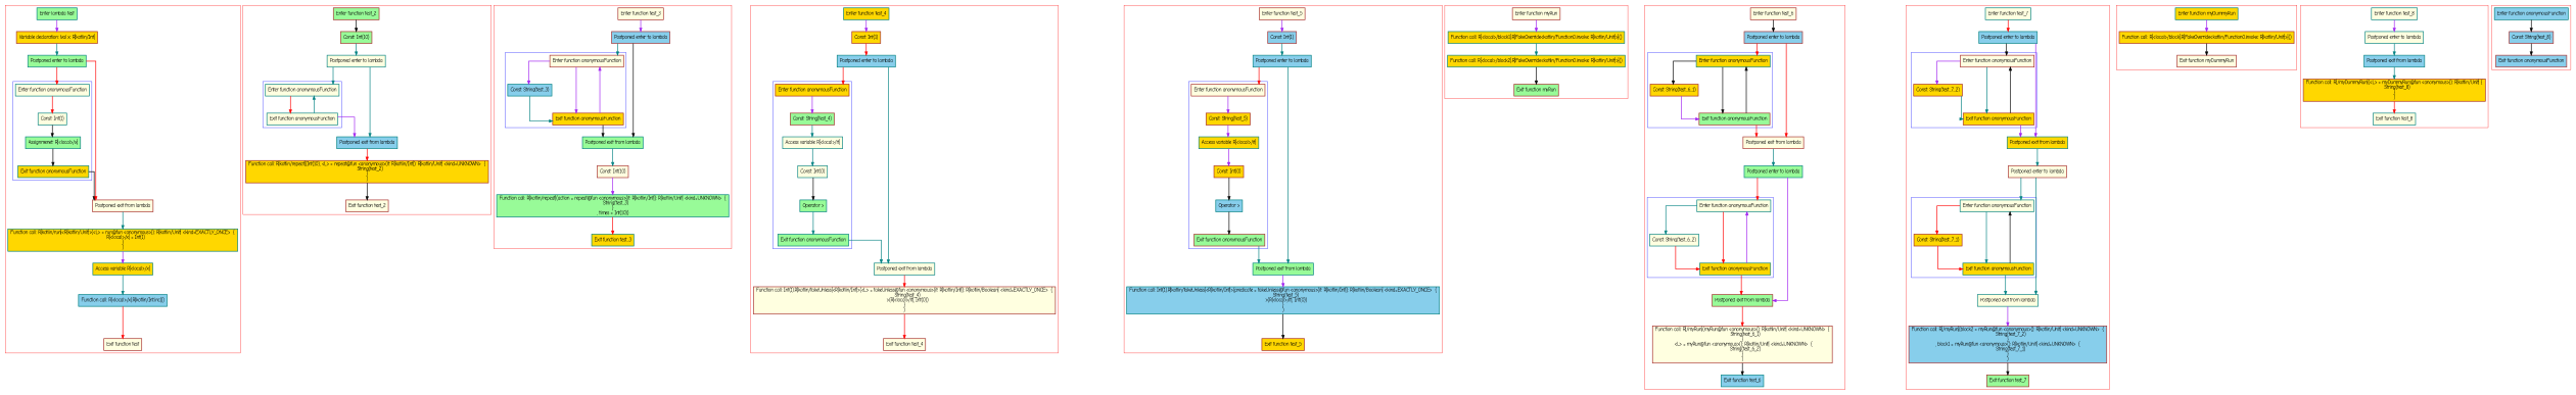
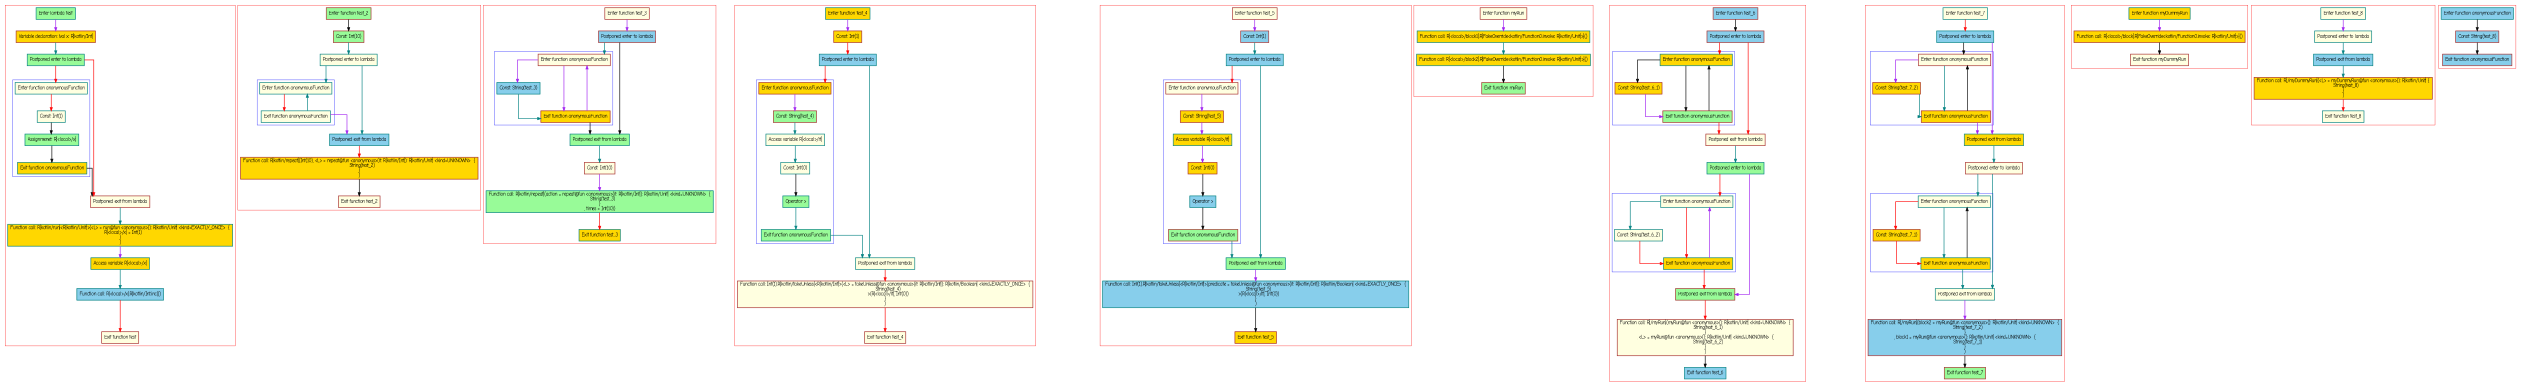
  digraph {
    fontname="Comic Neue"
    nodesep=3
    splines=ortho
    node [color=teal fillcolor=lightyellow fontname="Comic Neue" penwidth=2 shape=box style=filled]
    edge [color=teal fontname="Comic Neue" penwidth=2]
    n1 [label="Enter function anonymousFunction"]
    n2 [label="Const: Int(1)"]
    n3 [fillcolor=palegreen label="Assignmenet: R|<local>/x|"]
    n4 [fillcolor=gold label="Exit function anonymousFunction"]
    n5 [fillcolor=palegreen label="Enter lambda test"]
    n6 [color=brown fillcolor=gold label="Variable declaration: lval x: R|kotlin/Int|"]
    n7 [fillcolor=palegreen label="Postponed enter to lambda"]
    n8 [color=brown label="Postponed exit from lambda"]
    n9 [fillcolor=gold label="Function call: R|kotlin/run|<R|kotlin/Unit|>(<L> = run@fun <anonymous>(): R|kotlin/Unit| <kind=EXACTLY_ONCE>  {\n    R|<local>/x| = Int(1)\n}\n)"]
    n10 [fillcolor=gold label="Access variable R|<local>/x|"]
    n11 [fillcolor=skyblue label="Function call: R|<local>/x|.R|kotlin/Int.inc|()"]
    n12 [color=brown label="Exit function test"]
    n13 [label="Enter function anonymousFunction"]
    n14 [label="Exit function anonymousFunction"]
    n15 [color=brown fillcolor=palegreen label="Enter function test_2"]
    n16 [color=brown fillcolor=palegreen label="Const: Int(10)"]
    n17 [label="Postponed enter to lambda"]
    n18 [fillcolor=skyblue label="Postponed exit from lambda"]
    n19 [color=brown fillcolor=gold label="Function call: R|kotlin/repeat|(Int(10), <L> = repeat@fun <anonymous>(it: R|kotlin/Int|): R|kotlin/Unit| <kind=UNKNOWN>  {\n    String(test_2)\n}\n)"]
    n20 [color=brown label="Exit function test_2"]
    n21 [color=brown label="Enter function anonymousFunction"]
    n22 [fillcolor=skyblue label="Const: String(test_3)"]
    n23 [color=brown fillcolor=gold label="Exit function anonymousFunction"]
    n24 [color=brown label="Enter function test_3"]
    n25 [color=brown fillcolor=skyblue label="Postponed enter to lambda"]
    n26 [fillcolor=palegreen label="Postponed exit from lambda"]
    n27 [color=brown label="Const: Int(10)"]
    n28 [fillcolor=palegreen label="Function call: R|kotlin/repeat|(action = repeat@fun <anonymous>(it: R|kotlin/Int|): R|kotlin/Unit| <kind=UNKNOWN>  {\n    String(test_3)\n}\n, times = Int(10))"]
    n29 [fillcolor=gold label="Exit function test_3"]
    n30 [color=brown fillcolor=gold label="Enter function anonymousFunction"]
    n31 [color=brown fillcolor=palegreen label="Const: String(test_4)"]
    n32 [label="Access variable R|<local>/it|"]
    n33 [label="Const: Int(0)"]
    n34 [fillcolor=palegreen label="Operator >"]
    n35 [fillcolor=palegreen label="Exit function anonymousFunction"]
    n36 [fillcolor=gold label="Enter function test_4"]
    n37 [color=brown fillcolor=gold label="Const: Int(1)"]
    n38 [fillcolor=skyblue label="Postponed enter to lambda"]
    n39 [label="Postponed exit from lambda"]
    n40 [color=brown label="Function call: Int(1).R|kotlin/takeUnless|<R|kotlin/Int|>(<L> = takeUnless@fun <anonymous>(it: R|kotlin/Int|): R|kotlin/Boolean| <kind=EXACTLY_ONCE>  {\n    String(test_4)\n    >(R|<local>/it|, Int(0))\n}\n)"]
    n41 [color=brown label="Exit function test_4"]
    n42 [color=brown label="Enter function anonymousFunction"]
    n43 [color=brown fillcolor=gold label="Const: String(test_5)"]
    n44 [fillcolor=gold label="Access variable R|<local>/it|"]
    n45 [color=brown fillcolor=gold label="Const: Int(0)"]
    n46 [fillcolor=skyblue label="Operator >"]
    n47 [color=brown fillcolor=palegreen label="Exit function anonymousFunction"]
    n48 [color=brown label="Enter function test_5"]
    n49 [color=brown fillcolor=skyblue label="Const: Int(1)"]
    n50 [fillcolor=skyblue label="Postponed enter to lambda"]
    n51 [fillcolor=palegreen label="Postponed exit from lambda"]
    n52 [fillcolor=skyblue label="Function call: Int(1).R|kotlin/takeUnless|<R|kotlin/Int|>(predicate = takeUnless@fun <anonymous>(it: R|kotlin/Int|): R|kotlin/Boolean| <kind=EXACTLY_ONCE>  {\n    String(test_5)\n    >(R|<local>/it|, Int(0))\n}\n)"]
    n53 [color=brown fillcolor=gold label="Exit function test_5"]
    n54 [color=brown label="Enter function myRun"]
    n55 [fillcolor=gold label="Function call: R|<local>/block1|.R|FakeOverride<kotlin/Function0.invoke: R|kotlin/Unit|>|()"]
    n56 [fillcolor=gold label="Function call: R|<local>/block2|.R|FakeOverride<kotlin/Function0.invoke: R|kotlin/Unit|>|()"]
    n57 [color=brown fillcolor=palegreen label="Exit function myRun"]
    n58 [fillcolor=gold label="Enter function anonymousFunction"]
    n59 [color=brown fillcolor=gold label="Const: String(test_6_1)"]
    n60 [color=brown fillcolor=palegreen label="Exit function anonymousFunction"]
    n61 [label="Enter function anonymousFunction"]
    n62 [label="Const: String(test_6_2)"]
    n63 [fillcolor=gold label="Exit function anonymousFunction"]
-   n64 [color=brown label="Enter function test_6"]
+   n64 [color=brown fillcolor=skyblue label="Enter function test_6"]
    n65 [color=brown fillcolor=skyblue label="Postponed enter to lambda"]
    n66 [color=brown label="Postponed exit from lambda"]
    n67 [fillcolor=palegreen label="Postponed enter to lambda"]
    n68 [color=brown fillcolor=palegreen label="Postponed exit from lambda"]
    n69 [color=brown label="Function call: R|/myRun|(myRun@fun <anonymous>(): R|kotlin/Unit| <kind=UNKNOWN>  {\n    String(test_6_1)\n}\n, <L> = myRun@fun <anonymous>(): R|kotlin/Unit| <kind=UNKNOWN>  {\n    String(test_6_2)\n}\n)"]
    n70 [fillcolor=skyblue label="Exit function test_6"]
    n71 [color=brown label="Enter function anonymousFunction"]
    n72 [color=brown fillcolor=gold label="Const: String(test_7_2)"]
    n73 [color=brown fillcolor=gold label="Exit function anonymousFunction"]
    n74 [label="Enter function anonymousFunction"]
    n75 [color=brown fillcolor=gold label="Const: String(test_7_1)"]
    n76 [fillcolor=gold label="Exit function anonymousFunction"]
    n77 [label="Enter function test_7"]
    n78 [fillcolor=skyblue label="Postponed enter to lambda"]
    n79 [fillcolor=gold label="Postponed exit from lambda"]
    n80 [color=brown label="Postponed enter to lambda"]
    n81 [label="Postponed exit from lambda"]
    n82 [color=brown fillcolor=skyblue label="Function call: R|/myRun|(block2 = myRun@fun <anonymous>(): R|kotlin/Unit| <kind=UNKNOWN>  {\n    String(test_7_2)\n}\n, block1 = myRun@fun <anonymous>(): R|kotlin/Unit| <kind=UNKNOWN>  {\n    String(test_7_1)\n}\n)"]
    n83 [color=brown fillcolor=palegreen label="Exit function test_7"]
    n84 [fillcolor=gold label="Enter function myDummyRun"]
    n85 [color=brown fillcolor=gold label="Function call: R|<local>/block|.R|FakeOverride<kotlin/Function0.invoke: R|kotlin/Unit|>|()"]
    n86 [color=brown label="Exit function myDummyRun"]
    n87 [label="Enter function test_8"]
    n88 [label="Postponed enter to lambda"]
    n89 [fillcolor=skyblue label="Postponed exit from lambda"]
    n90 [color=brown fillcolor=gold label="Function call: R|/myDummyRun|(<L> = myDummyRun@fun <anonymous>(): R|kotlin/Unit| {\n    String(test_8)\n}\n)"]
    n91 [label="Exit function test_8"]
    n92 [fillcolor=skyblue label="Enter function anonymousFunction"]
    n93 [color=brown fillcolor=skyblue label="Const: String(test_8)"]
    n94 [color=brown fillcolor=skyblue label="Exit function anonymousFunction"]
    subgraph cluster_1 {
      color=red
      n5
      n6
      n7
      n8
      n9
      n10
      n11
      n12
      subgraph cluster_2 {
        color=blue
        n1
        n2
        n3
        n4
      }
    }
    subgraph cluster_3 {
      color=red
      n15
      n16
      n17
      n18
      n19
      n20
      subgraph cluster_4 {
        color=blue
        n13
        n14
      }
    }
    subgraph cluster_5 {
      color=red
      n24
      n25
      n26
      n27
      n28
      n29
      subgraph cluster_6 {
        color=blue
        n21
        n22
        n23
      }
    }
    subgraph cluster_7 {
      color=red
      n36
      n37
      n38
      n39
      n40
      n41
      subgraph cluster_8 {
        color=blue
        n30
        n31
        n32
        n33
        n34
        n35
      }
    }
    subgraph cluster_9 {
      color=red
      n48
      n49
      n50
      n51
      n52
      n53
      subgraph cluster_10 {
        color=blue
        n42
        n43
        n44
        n45
        n46
        n47
      }
    }
    subgraph cluster_11 {
      color=red
      n54
      n55
      n56
      n57
    }
    subgraph cluster_12 {
      color=red
      n64
      n65
      n66
      n67
      n68
      n69
      n70
      subgraph cluster_13 {
        color=blue
        n58
        n59
        n60
      }
      subgraph cluster_14 {
        color=blue
        n61
        n62
        n63
      }
    }
    subgraph cluster_15 {
      color=red
      n77
      n78
      n79
      n80
      n81
      n82
      n83
      subgraph cluster_16 {
        color=blue
        n71
        n72
        n73
      }
      subgraph cluster_17 {
        color=blue
        n74
        n75
        n76
      }
    }
    subgraph cluster_18 {
      color=red
      n84
      n85
      n86
    }
    subgraph cluster_19 {
      color=red
      n87
      n88
      n89
      n90
      n91
    }
    subgraph cluster_20 {
      color=red
      n92
      n93
      n94
    }
    n1 -> n2 [color=red]
    n2 -> n3 [color=black]
    n3 -> n4 [color=black]
    n4 -> n8 [color=black]
    n5 -> n6 [color=purple]
    n6 -> n7
    n7 -> n1 [color=red]
    n7 -> n8 [color=red]
    n8 -> n9
    n9 -> n10 [color=purple]
    n10 -> n11
    n11 -> n12 [color=red]
    n13 -> n14 [color=red]
    n14 -> n13
    n14 -> n18 [color=purple]
    n15 -> n16 [color=black]
    n16 -> n17
    n17 -> n13
    n17 -> n18
    n18 -> n19 [color=red]
    n19 -> n20 [color=black]
    n21 -> n22 [color=purple]
    n21 -> n23 [color=purple]
    n22 -> n23
    n23 -> n21 [color=purple]
    n23 -> n26 [color=black]
    n24 -> n25 [color=purple]
    n25 -> n21
    n25 -> n26 [color=black]
    n26 -> n27
    n27 -> n28 [color=purple]
    n28 -> n29 [color=red]
    n30 -> n31 [color=purple]
    n31 -> n32
    n32 -> n33
    n33 -> n34 [color=black]
    n34 -> n35
    n35 -> n39
    n36 -> n37 [color=purple]
    n37 -> n38 [color=red]
    n38 -> n30 [color=red]
    n38 -> n39
    n39 -> n40 [color=red]
    n40 -> n41 [color=red]
    n42 -> n43 [color=purple]
    n43 -> n44 [color=purple]
    n44 -> n45 [color=purple]
    n45 -> n46 [color=black]
    n46 -> n47 [color=black]
    n47 -> n51
    n48 -> n49 [color=purple]
    n49 -> n50
    n50 -> n42 [color=red]
    n50 -> n51
    n51 -> n52 [color=purple]
    n52 -> n53 [color=black]
    n54 -> n55 [color=purple]
    n55 -> n56
    n56 -> n57 [color=black]
    n58 -> n59 [color=black]
    n58 -> n60 [color=black]
    n59 -> n60 [color=purple]
    n60 -> n58 [color=black]
    n60 -> n66 [color=red]
    n61 -> n62
    n61 -> n63 [color=red]
    n62 -> n63 [color=red]
    n63 -> n61 [color=purple]
    n63 -> n68 [color=red]
    n64 -> n65 [color=black]
    n65 -> n58 [color=red]
    n65 -> n66 [color=red]
    n66 -> n67
    n67 -> n61 [color=red]
    n67 -> n68 [color=purple]
    n68 -> n69 [color=red]
    n69 -> n70 [color=black]
    n71 -> n72 [color=purple]
    n71 -> n73
    n72 -> n73
    n73 -> n71 [color=black]
    n73 -> n79 [color=purple]
    n74 -> n75 [color=red]
    n74 -> n76
    n75 -> n76 [color=red]
    n76 -> n74 [color=black]
    n76 -> n81
    n77 -> n78 [color=red]
    n78 -> n71 [color=black]
    n78 -> n79 [color=purple]
    n79 -> n80
    n80 -> n74
    n80 -> n81
    n81 -> n82 [color=purple]
    n82 -> n83 [color=black]
    n84 -> n85 [color=purple]
    n85 -> n86 [color=black]
    n87 -> n88 [color=purple]
    n88 -> n89
    n89 -> n90
    n90 -> n91 [color=red]
    n92 -> n93 [color=black]
    n93 -> n94 [color=black]
  }
